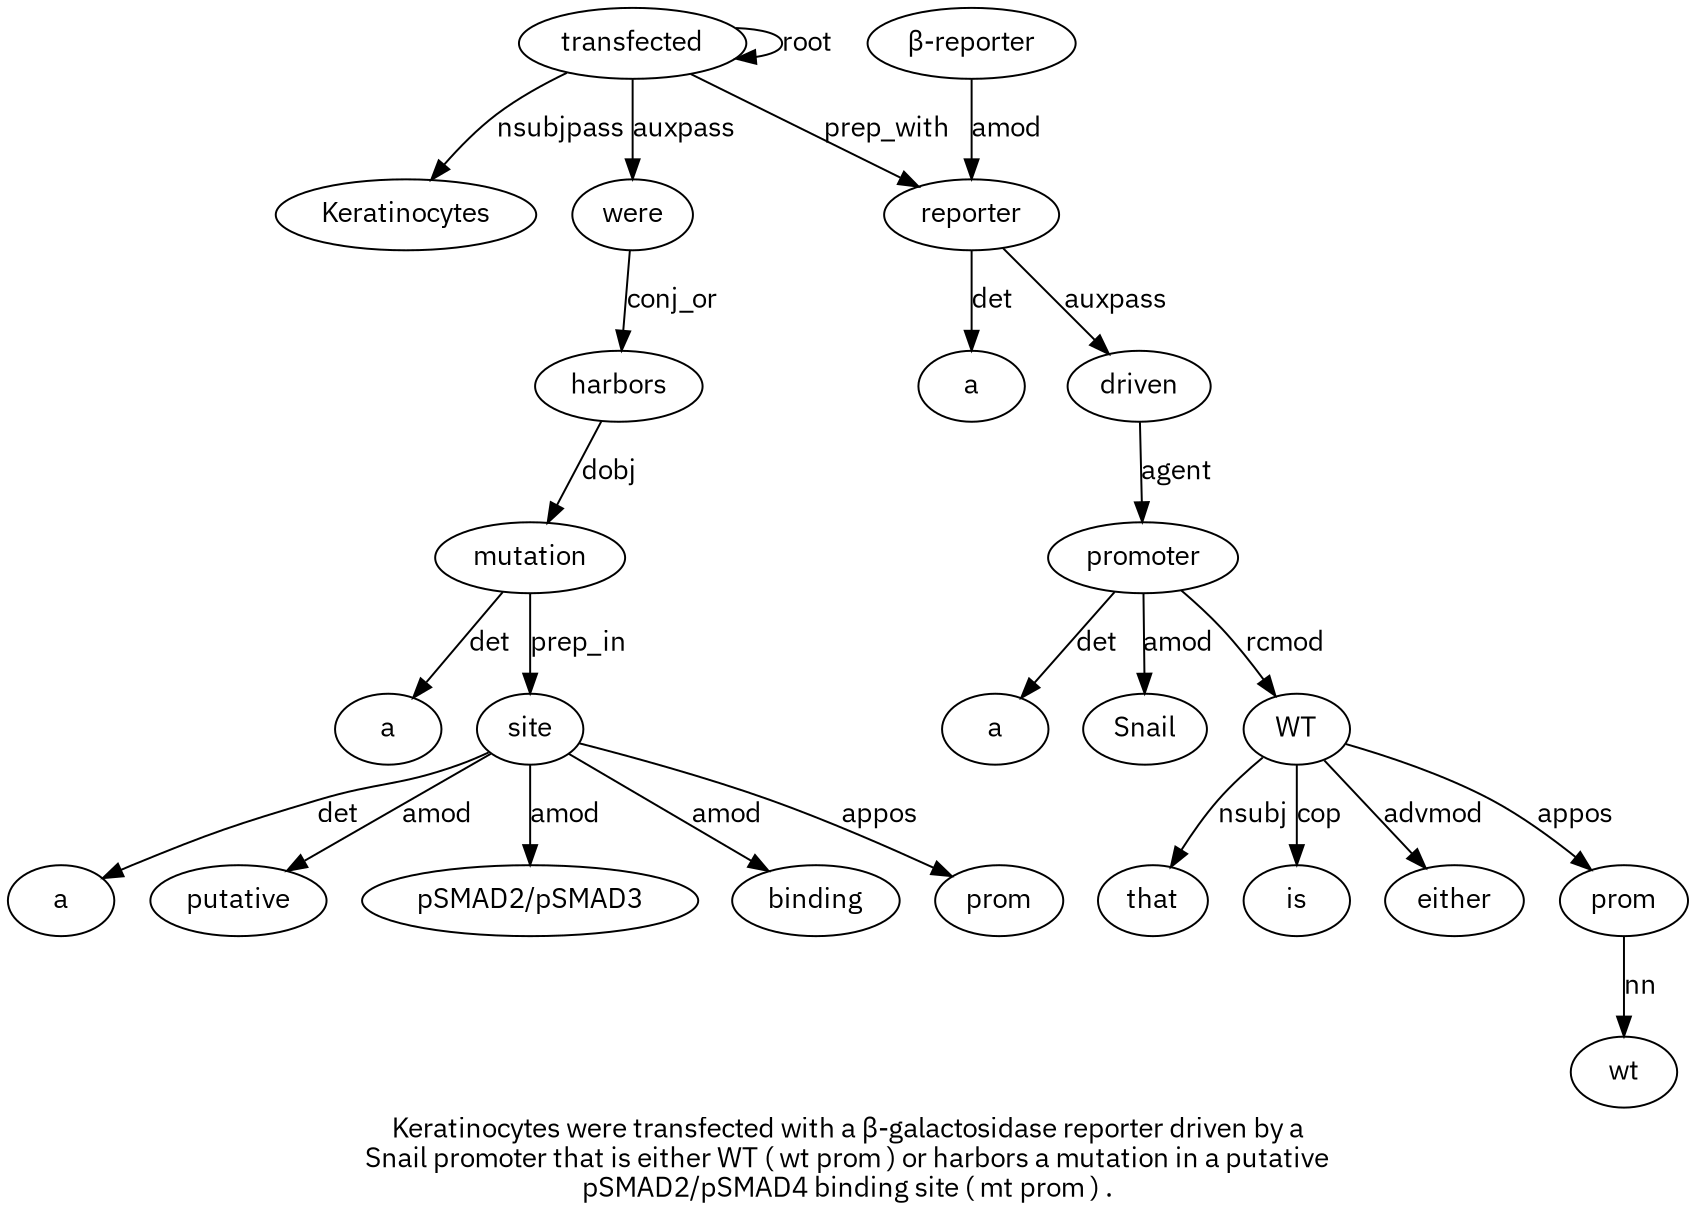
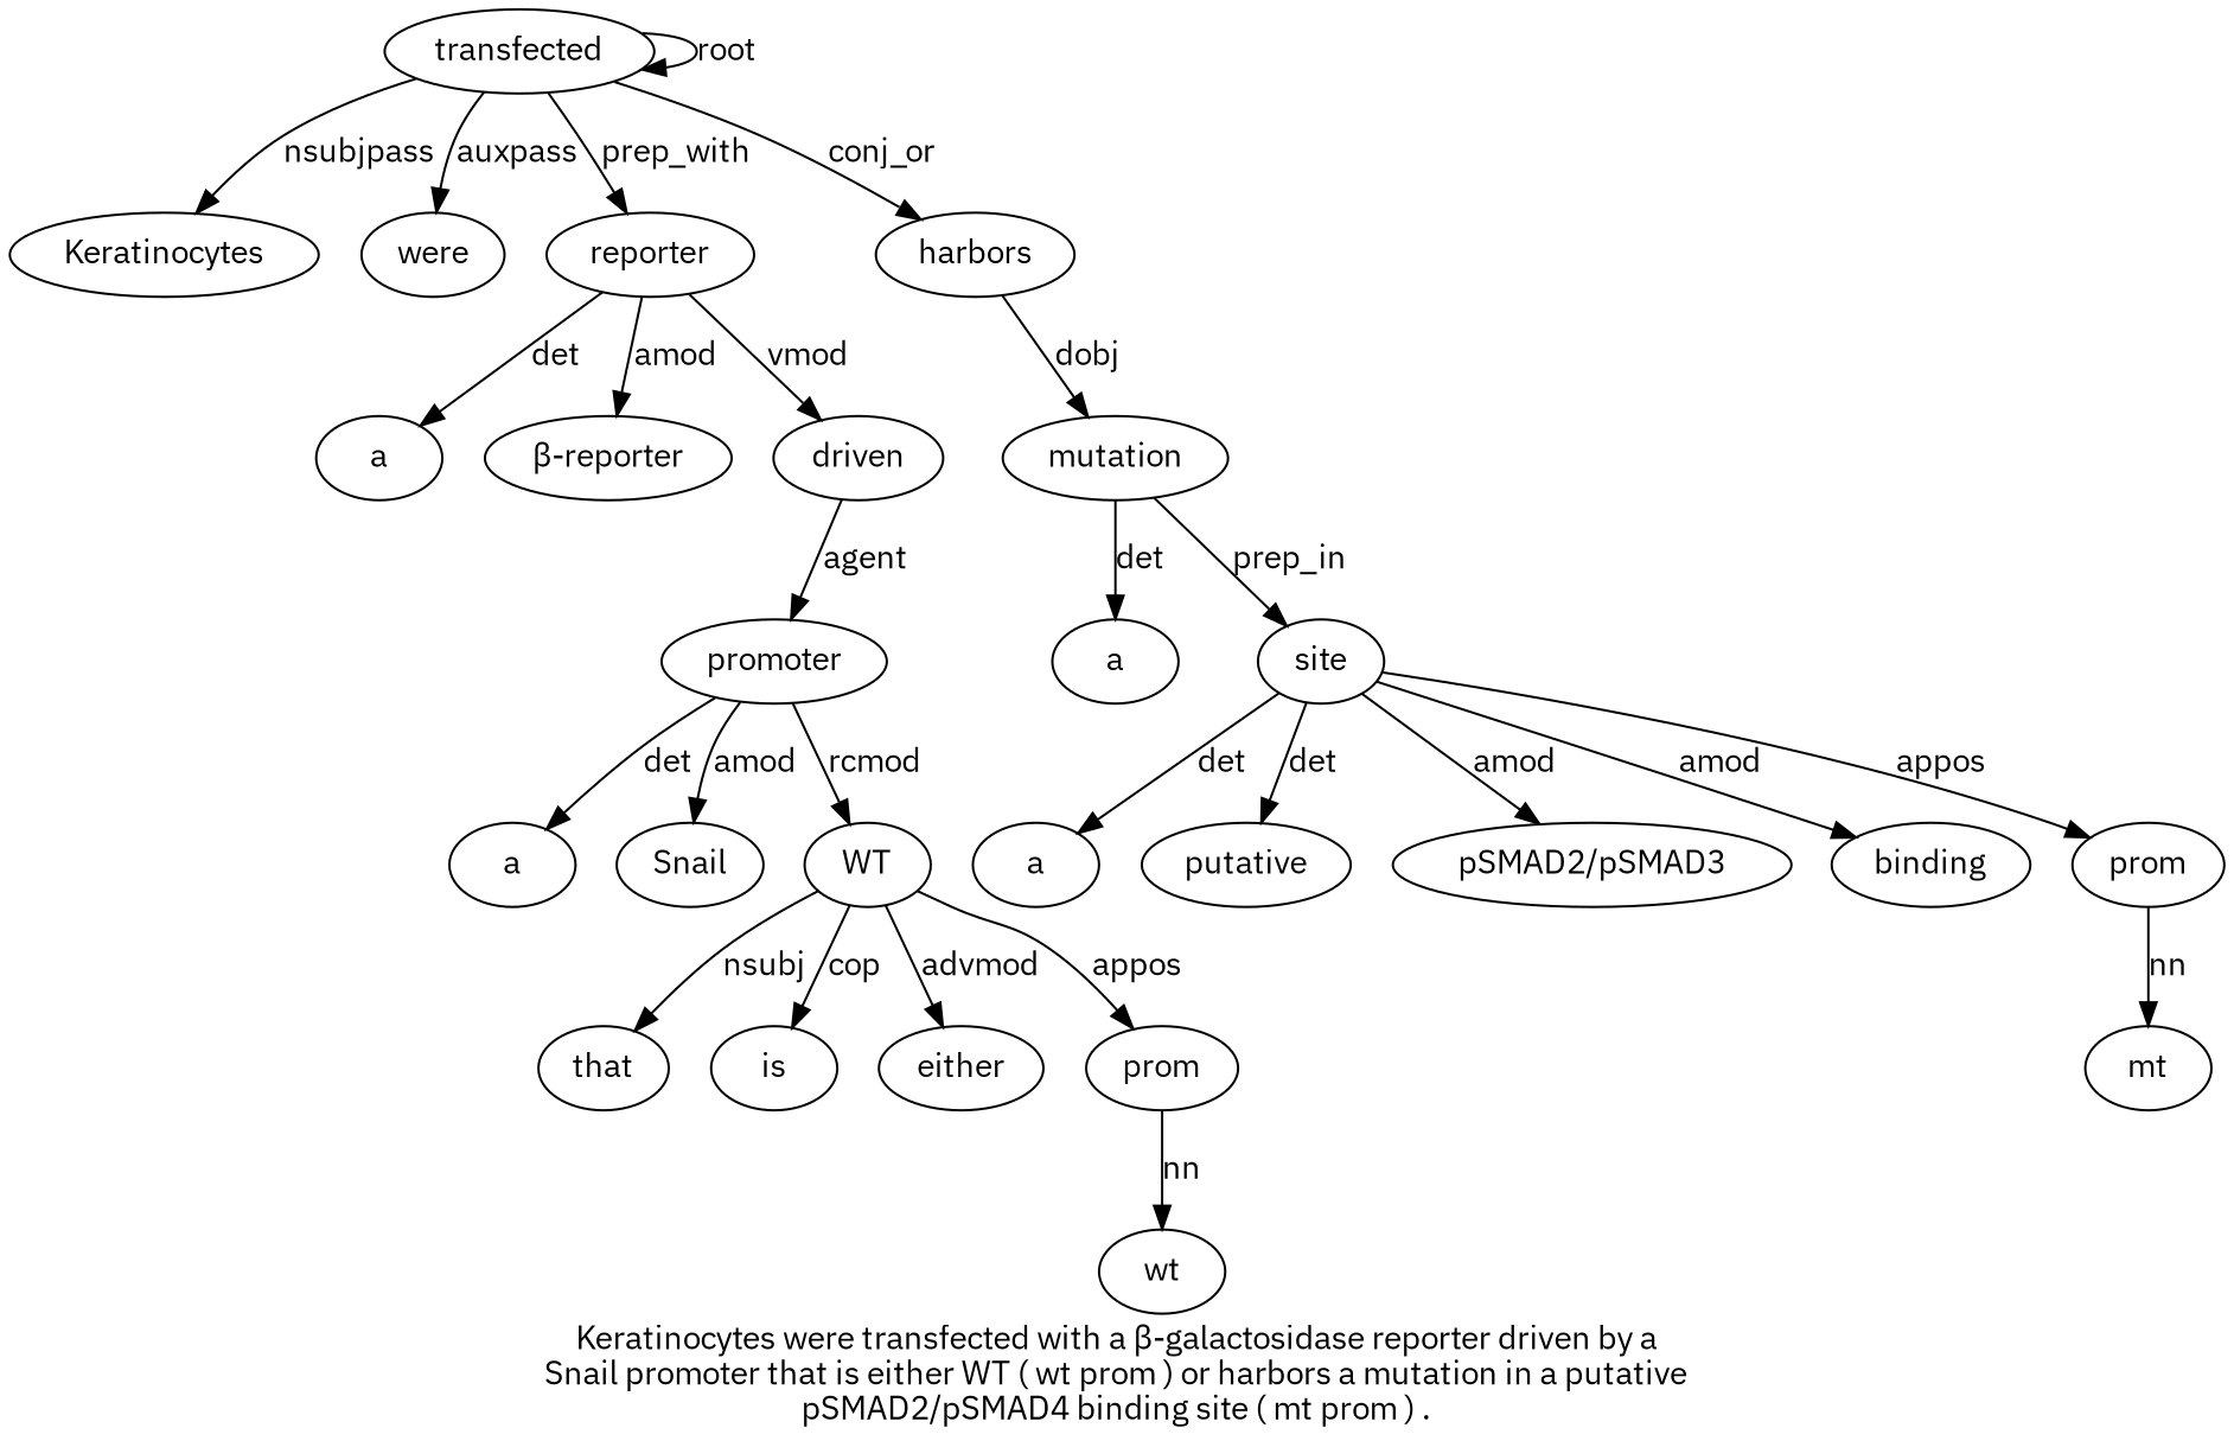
  digraph {
    fontname="IBM Plex Sans"
    label="Keratinocytes were transfected with a β-galactosidase reporter driven by a\nSnail promoter that is either WT ( wt prom ) or harbors a mutation in a putative\npSMAD2/pSMAD4 binding site ( mt prom ) ."
    node [fillcolor=white fontname="IBM Plex Sans" style=filled]
    edge [fontname="IBM Plex Sans"]
    n1 [label=transfected]
    n2 [label=Keratinocytes]
    n3 [label=were]
    n4 [label=reporter]
    n5 [label=harbors]
    n6 [label=a]
    n7 [label="β-reporter"]
    n8 [label=driven]
    n9 [label=mutation]
    n10 [label=promoter]
    n11 [label=a]
    n12 [label=Snail]
    n13 [label=WT]
    n14 [label=that]
    n15 [label=is]
    n16 [label=either]
    n17 [label=prom]
    n18 [label=wt]
    n19 [label=a]
    n20 [label=site]
    n21 [label=a]
    n22 [label=putative]
    n23 [label="pSMAD2/pSMAD3"]
    n24 [label=binding]
    n25 [label=prom]
+   n26 [label=mt]
    n1 -> n1 [label=root]
    n1 -> n2 [label=nsubjpass]
    n1 -> n3 [label=auxpass]
    n1 -> n4 [label=prep_with]
-   n3 -> n5 [label=conj_or]
+   n1 -> n5 [label=conj_or]
    n4 -> n6 [label=det]
-   n7 -> n4 [label=amod]
-   n4 -> n8 [label=auxpass]
+   n4 -> n7 [label=amod]
+   n4 -> n8 [label=vmod]
    n5 -> n9 [label=dobj]
    n8 -> n10 [label=agent]
    n9 -> n19 [label=det]
    n9 -> n20 [label=prep_in]
    n10 -> n11 [label=det]
    n10 -> n12 [label=amod]
    n10 -> n13 [label=rcmod]
    n13 -> n14 [label=nsubj]
    n13 -> n15 [label=cop]
    n13 -> n16 [label=advmod]
    n13 -> n17 [label=appos]
    n17 -> n18 [label=nn]
    n20 -> n21 [label=det]
-   n20 -> n22 [label=amod]
+   n20 -> n22 [label=det]
    n20 -> n23 [label=amod]
    n20 -> n24 [label=amod]
    n20 -> n25 [label=appos]
+   n25 -> n26 [label=nn]
  }
